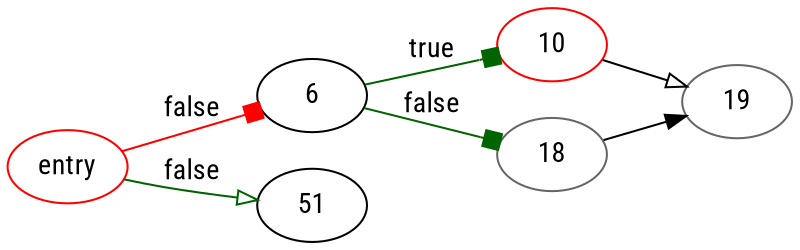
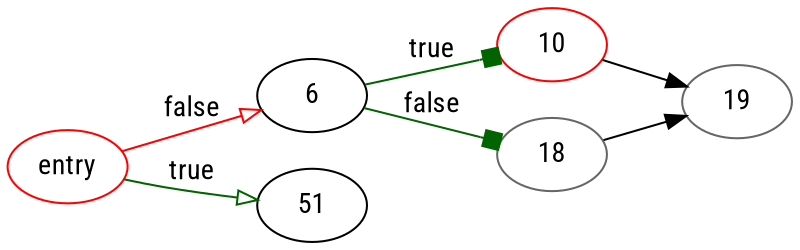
  digraph {
    fontname="Roboto Condensed"
    rankdir=LR
    node [color=red fontname="Roboto Condensed"]
    edge [arrowhead=onormal color=darkgreen fontname="Roboto Condensed"]
    n1 [label=entry]
    6 [color=black]
    n3 [color=black label=51]
    10
    18 [color=gray40]
    19 [color=gray40]
-   n1 -> 6 [arrowhead=box color=red label=false]
-   n1 -> n3 [label=false]
+   n1 -> 6 [color=red label=false]
+   n1 -> n3 [label=true]
    6 -> 10 [arrowhead=box label=true]
    6 -> 18 [arrowhead=box label=false]
-   10 -> 19 [color=""]
+   10 -> 19 [arrowhead=normal color=""]
    18 -> 19 [arrowhead=normal color=""]
  }
